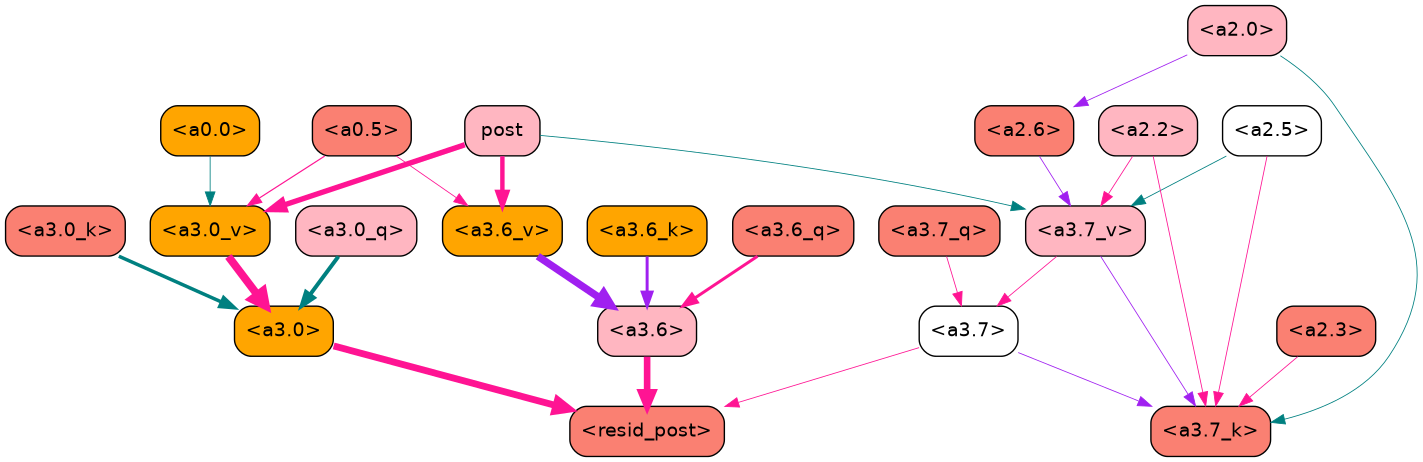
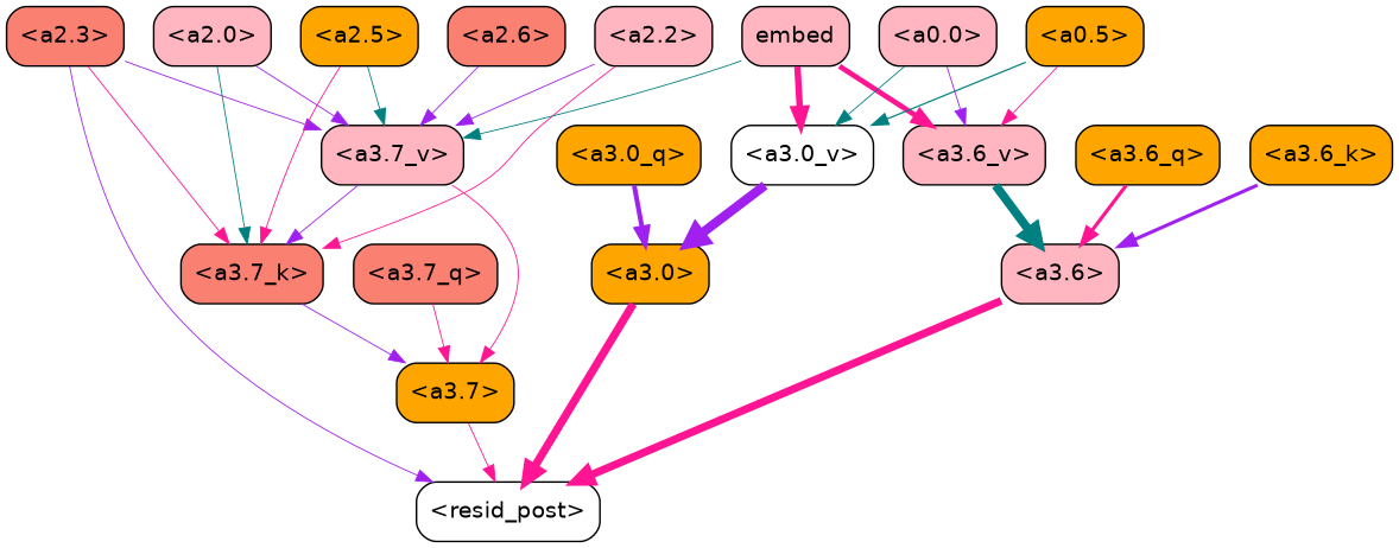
  strict digraph {
    splines=true
    node [color=black fillcolor=lightpink fontname=Helvetica shape=box style="filled, rounded"]
    edge [color=deeppink penwidth=0.6]
-   "<a3.7>" [fillcolor=white]
-   "<resid_post>" [fillcolor=salmon]
+   "<a3.7>" [fillcolor=orange]
+   "<resid_post>" [fillcolor=white]
    "<a3.6>"
    "<a3.0>" [fillcolor=orange]
    "<a2.3>" [fillcolor=salmon]
    "<a3.7_k>" [fillcolor=salmon]
    "<a3.7_v>"
    "<a3.7_q>" [fillcolor=salmon]
-   "<a3.6_q>" [fillcolor=salmon]
-   "<a3.0_q>"
+   "<a3.6_q>" [fillcolor=orange]
+   "<a3.0_q>" [fillcolor=orange]
    "<a3.6_k>" [fillcolor=orange]
-   "<a3.0_k>" [fillcolor=salmon]
-   "<a3.6_v>" [fillcolor=orange]
-   "<a3.0_v>" [fillcolor=orange]
+   "<a3.6_v>"
+   "<a3.0_v>" [fillcolor=white]
    "<a2.6>" [fillcolor=salmon]
-   "<a2.5>" [fillcolor=white]
+   "<a2.5>" [fillcolor=orange]
    "<a2.2>"
    "<a2.0>"
-   embed [label=post]
-   "<a0.5>" [fillcolor=salmon]
-   "<a0.0>" [fillcolor=orange]
+   embed
+   "<a0.5>" [fillcolor=orange]
+   "<a0.0>"
    "<a3.7>" -> "<resid_post>"
    "<a3.6>" -> "<resid_post>" [penwidth=4.751592040061951]
    "<a3.0>" -> "<resid_post>" [penwidth=4.904066681861877]
+   "<a2.3>" -> "<resid_post>" [color=purple]
    "<a2.3>" -> "<a3.7_k>"
-   "<a3.7>" -> "<a3.7_k>" [color=purple]
+   "<a2.3>" -> "<a3.7_v>" [color=purple]
+   "<a3.7_k>" -> "<a3.7>" [color=purple]
    "<a3.7_v>" -> "<a3.7>"
    "<a3.7_v>" -> "<a3.7_k>" [color=purple]
    "<a3.7_q>" -> "<a3.7>"
    "<a3.6_q>" -> "<a3.6>" [penwidth=2.160832464694977]
-   "<a3.0_q>" -> "<a3.0>" [color=teal penwidth=2.870753765106201]
+   "<a3.0_q>" -> "<a3.0>" [color=purple penwidth=2.870753765106201]
    "<a3.6_k>" -> "<a3.6>" [color=purple penwidth=2.13908451795578]
-   "<a3.0_k>" -> "<a3.0>" [color=teal penwidth=2.520303964614868]
-   "<a3.6_v>" -> "<a3.6>" [color=purple penwidth=5.297133803367615]
-   "<a3.0_v>" -> "<a3.0>" [penwidth=5.680712580680847]
+   "<a3.6_v>" -> "<a3.6>" [color=teal penwidth=5.297133803367615]
+   "<a3.0_v>" -> "<a3.0>" [color=purple penwidth=5.680712580680847]
    "<a2.6>" -> "<a3.7_v>" [color=purple]
    "<a2.5>" -> "<a3.7_k>"
    "<a2.5>" -> "<a3.7_v>" [color=teal]
    "<a2.2>" -> "<a3.7_k>"
-   "<a2.2>" -> "<a3.7_v>"
+   "<a2.2>" -> "<a3.7_v>" [color=purple]
    "<a2.0>" -> "<a3.7_k>" [color=teal]
-   "<a2.0>" -> "<a2.6>" [color=purple]
+   "<a2.0>" -> "<a3.7_v>" [color=purple]
    embed -> "<a3.7_v>" [color=teal]
    embed -> "<a3.6_v>" [penwidth=3.1840110421180725]
    embed -> "<a3.0_v>" [penwidth=3.9005755856633186]
    "<a0.5>" -> "<a3.6_v>"
-   "<a0.5>" -> "<a3.0_v>" [penwidth=0.8493617177009583]
+   "<a0.5>" -> "<a3.0_v>" [color=teal penwidth=0.8493617177009583]
+   "<a0.0>" -> "<a3.6_v>" [color=purple]
    "<a0.0>" -> "<a3.0_v>" [color=teal]
  }
